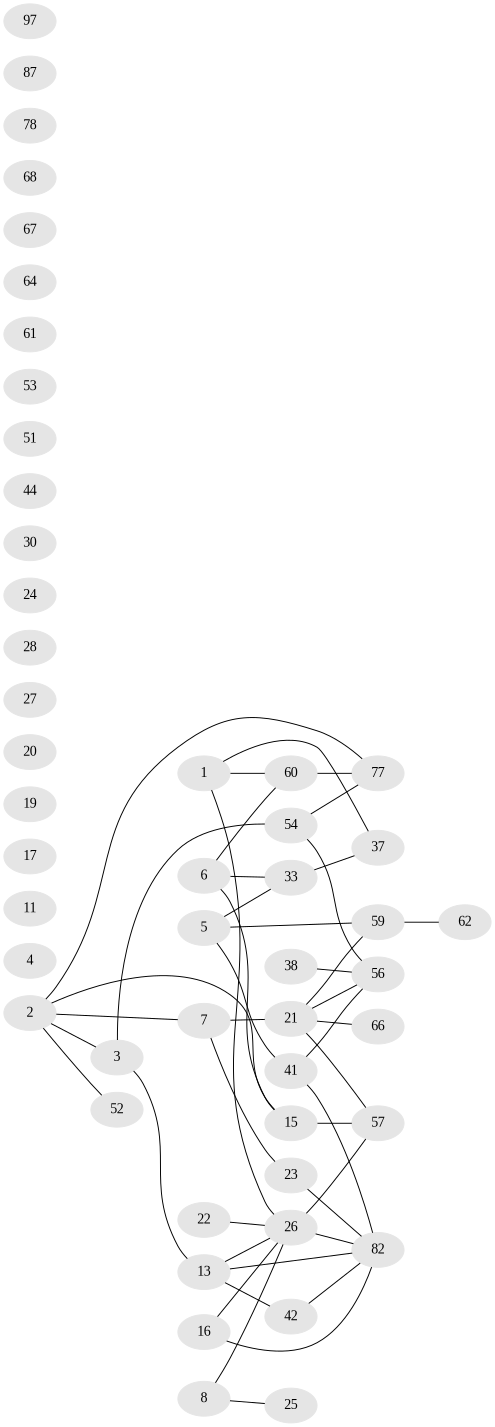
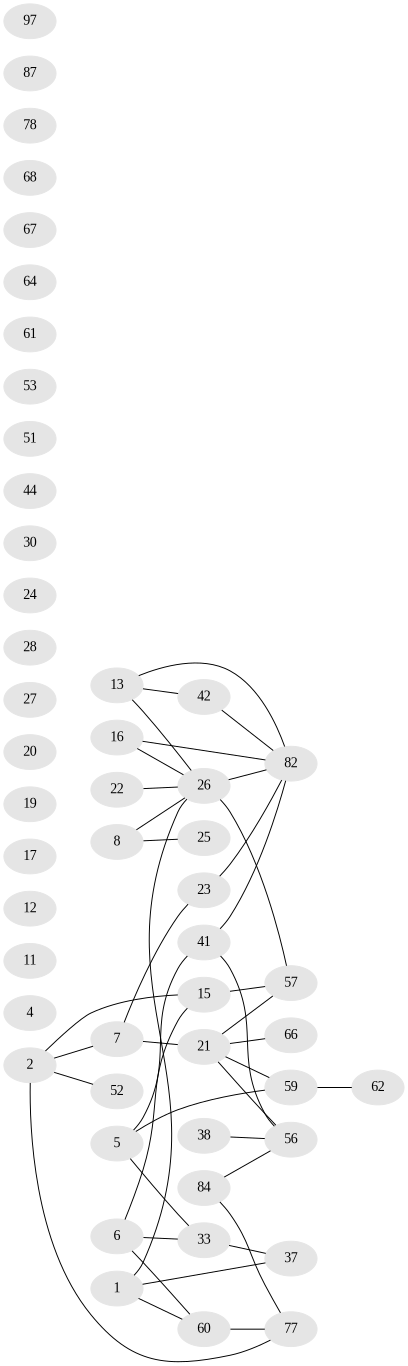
  graph {
    fontname="Liberation Serif"
    rankdir=LR
    node [color=gray90 fontname="Liberation Serif" style=filled]
    edge [fontname="Liberation Serif"]
    1 [super="+10"]
    26 [super="+35+49"]
    37 [super="+39"]
    60
    82 [super="+88+103"]
    57 [super="+74"]
    77 [super="+93"]
    2 [super="+14+50"]
-   3 [super="+76"]
    7 [super="+48"]
    15 [super="+32+63"]
    52
    13 [super="+31"]
-   54
+   54 [label=84]
    21 [super="+65"]
    23
    42 [super="+72"]
    56 [super="+81"]
    4 [super="+40"]
    5 [super="+9+34"]
    33 [super="+83"]
    41 [super="+47+99"]
    59 [super="+92"]
    62
    6 [super="+100"]
    16 [super="+18"]
    66
    8 [super="+36+70"]
    25 [super="+45"]
    11
+   12
    17 [super="+55"]
    19
    20 [super="+43"]
    22
    27
    28
    n38 [label=24]
    30
    38
    44
    51
    53
    61
    64
    67
    68
    78
    n49 [label=87]
    97
    1 -- 26
    1 -- 37
    1 -- 60
    26 -- 82
    26 -- 57
    60 -- 77
    2 -- 77
-   2 -- 3
    2 -- 7
    2 -- 15
    2 -- 52
-   3 -- 13
-   3 -- 54
    7 -- 21
    7 -- 23
    15 -- 57
    13 -- 26
    13 -- 82
    13 -- 42
    54 -- 77
    54 -- 56
    21 -- 57
    21 -- 56
    21 -- 59
    21 -- 66
    23 -- 82
    42 -- 82
    5 -- 33
    5 -- 41
    5 -- 59
    33 -- 37
    41 -- 82
    41 -- 56
    59 -- 62
    6 -- 60
    6 -- 15
    6 -- 33
    16 -- 26
    16 -- 82
    8 -- 26
    8 -- 25
    22 -- 26
    38 -- 56
  }
